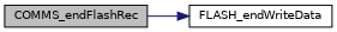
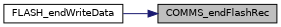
  digraph {
    rankdir=LR
    node [color=black fontname=Helvetica fontsize=10 shape=record style=filled]
    n1 [fillcolor=grey75 fontcolor=black height=0.2 label=COMMS_endFlashRec width=0.4]
    n2 [fillcolor=white height=0.2 label=FLASH_endWriteData width=0.4]
-   n1 -> n2 [color=midnightblue fontname=Helvetica fontsize=10 labelfontname=Helvetica labelfontsize=10 style=solid]
+   n2 -> n1 [color=midnightblue fontname=Helvetica fontsize=10 labelfontname=Helvetica labelfontsize=10 style=solid]
  }
